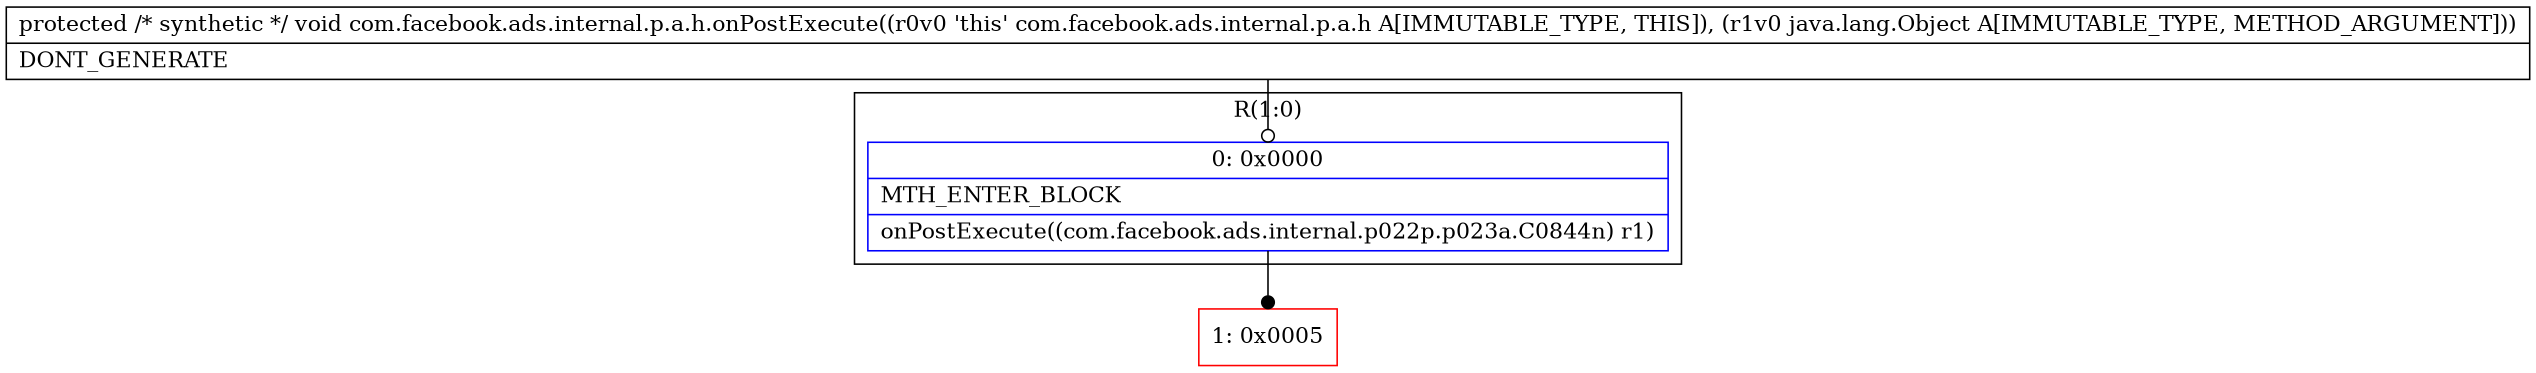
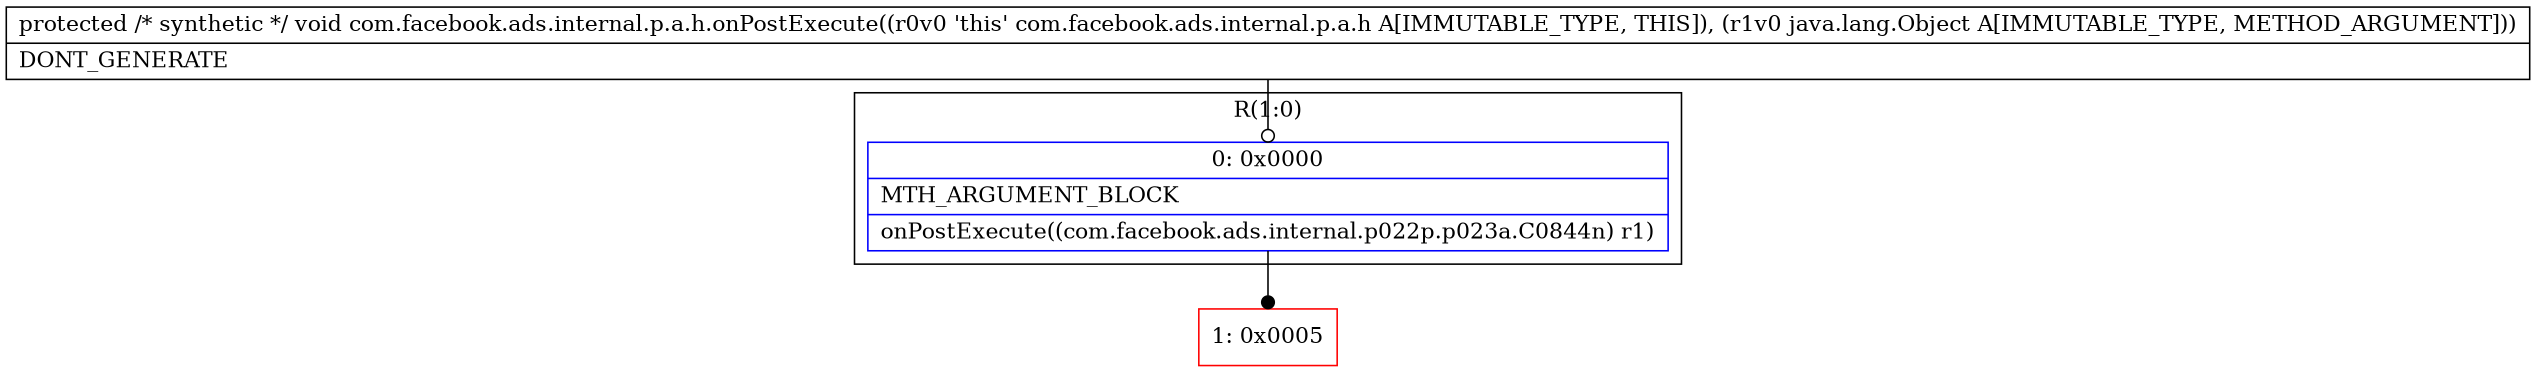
  digraph {
    node [shape=record]
-   n1 [color=blue label="{0\:\ 0x0000|MTH_ENTER_BLOCK\l|onPostExecute((com.facebook.ads.internal.p022p.p023a.C0844n) r1)\l}"]
+   n1 [color=blue label="{0\:\ 0x0000|MTH_ARGUMENT_BLOCK\l|onPostExecute((com.facebook.ads.internal.p022p.p023a.C0844n) r1)\l}"]
    n2 [color=red label="{1\:\ 0x0005}"]
    n3 [label="{protected \/* synthetic *\/ void com.facebook.ads.internal.p.a.h.onPostExecute((r0v0 'this' com.facebook.ads.internal.p.a.h A[IMMUTABLE_TYPE, THIS]), (r1v0 java.lang.Object A[IMMUTABLE_TYPE, METHOD_ARGUMENT]))  | DONT_GENERATE\l}"]
    subgraph cluster_1 {
      label="R(1:0)"
      n1
    }
    n1 -> n2 [arrowhead=dot]
    n3 -> n1 [arrowhead=odot]
  }
